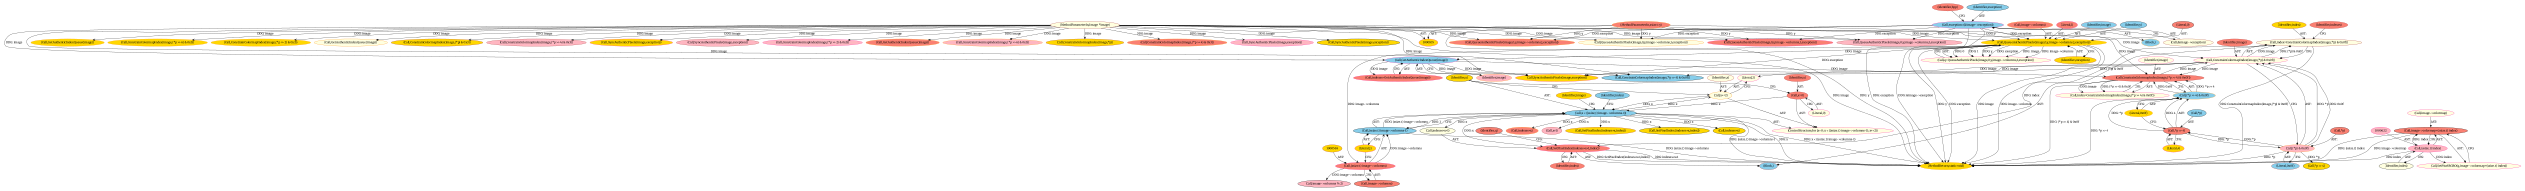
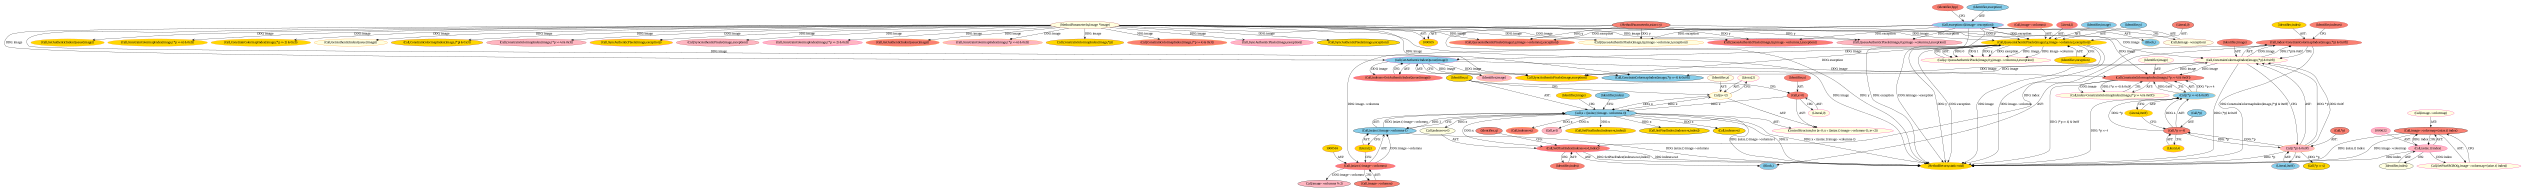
  digraph {
    fontname=Merriweather
    node [color=deeppink fillcolor=salmon fontname=Merriweather style=filled]
    edge [arrowhead=vee fontname=Merriweather]
    n1 [color=black label="(Call,image->colormap+(ssize_t) index)"]
    n2 [fillcolor=lightpink label="(Call,(ssize_t) index)"]
    n3 [fillcolor=lightyellow label="(Call,SetPixelRGBO(q,image->colormap+(ssize_t) index))"]
    n4 [color=darkorange fillcolor=gold label="(MethodReturn,static void)"]
    n5 [color=black fillcolor=lightyellow label="(Identifier,index)"]
    n6 [label="(Call,SetPixelIndex(indexes+x+1,index))"]
    n7 [color=brown fillcolor=skyblue label="(Block,)"]
    n8 [color=brown label="(Identifier,index)"]
    n9 [color=black fillcolor=skyblue label="(Call,x < ((ssize_t) image->columns-1))"]
    n10 [color=darkorange fillcolor=lightyellow label="(Call,x+=2)"]
    n11 [color=black fillcolor=skyblue label="(Call,(ssize_t) image->columns-1)"]
    n12 [color=black fillcolor=lightyellow label="(Call,indexes+x+1)"]
    n13 [color=brown fillcolor=gold label="(Call,SetPixelIndex(indexes+x,index))"]
    n14 [fillcolor=lightyellow label="(ControlStructure,for (x=0; x < ((ssize_t) image->columns-1); x+=2))"]
    n15 [color=black fillcolor=gold label="(Call,SetPixelIndex(indexes+x,index))"]
    n16 [color=black fillcolor=gold label="(Call,indexes+x)"]
    n17 [color=darkorange label="(Call,indexes+x)"]
    n18 [color=brown fillcolor=lightpink label="(Call,x+1)"]
    n19 [fillcolor=lightyellow label="(Literal,2)"]
    n20 [fillcolor=gold label="(Literal,1)"]
    n21 [color=brown label="(Call,x=0)"]
    n22 [fillcolor=lightyellow label="(Literal,0)"]
    n23 [label="(Call,(ssize_t) image->columns)"]
    n24 [color=black fillcolor=lightpink label="(Call,image->columns % 2)"]
    n25 [color=black label="(Call,image->columns)"]
    n26 [color=darkorange fillcolor=gold label="(Call,QueueAuthenticPixels(image,0,y,image->columns,1,exception))"]
    n27 [fillcolor=skyblue label="(Call,GetAuthenticIndexQueue(image))"]
    n28 [fillcolor=gold label="(Call,SyncAuthenticPixels(image,exception))"]
    n29 [fillcolor=lightyellow label="(Call,q=QueueAuthenticPixels(image,0,y,image->columns,1,exception))"]
    n30 [color=brown fillcolor=gold label="(Identifier,exception)"]
    n31 [color=brown label="(Call,ConstrainColormapIndex(image,(*p >> 4) & 0x0f))"]
    n32 [color=black fillcolor=skyblue label="(Call,ConstrainColormapIndex(image,(*p >> 4) & 0x0f))"]
    n33 [color=darkorange fillcolor=lightpink label="(Identifier,image)"]
    n34 [label="(Call,indexes=GetAuthenticIndexQueue(image))"]
    n35 [color=brown fillcolor=lightyellow label="(MethodParameterIn,Image *image)"]
    n36 [fillcolor=lightyellow label="(Call,ConstrainColormapIndex(image,(*p) & 0x0f))"]
    n37 [color=darkorange fillcolor=gold label="(Call,GetAuthenticIndexQueue(image))"]
    n38 [color=darkorange fillcolor=gold label="(Call,ConstrainColormapIndex(image,(*p >> 6) & 0x3))"]
    n39 [color=darkorange fillcolor=gold label="(Call,ConstrainColormapIndex(image,(*p >> 2) & 0x3))"]
    n40 [color=darkorange fillcolor=lightyellow label="(Call,GetAuthenticIndexQueue(image))"]
    n41 [color=brown fillcolor=gold label="(Call,ConstrainColormapIndex(image,(*p) & 0x3))"]
    n42 [color=brown fillcolor=lightpink label="(Call,ConstrainColormapIndex(image,(*p >> 4) & 0x3))"]
    n43 [fillcolor=gold label="(Call,SyncAuthenticPixels(image,exception))"]
    n44 [color=brown fillcolor=lightpink label="(Call,SyncAuthenticPixels(image,exception))"]
    n45 [fillcolor=lightpink label="(Call,ConstrainColormapIndex(image,(*p >> 2) & 0x3))"]
    n46 [color=darkorange label="(Call,GetAuthenticIndexQueue(image))"]
    n47 [label="(Call,QueueAuthenticPixels(image,0,y,image->columns,1,exception))"]
    n48 [color=darkorange fillcolor=lightpink label="(Call,ConstrainColormapIndex(image,(*p >> 6) & 0x3))"]
    n49 [color=brown fillcolor=lightpink label="(Call,QueueAuthenticPixels(image,0,y,image->columns,1,exception))"]
    n50 [color=darkorange label="(Call,QueueAuthenticPixels(image,0,y,image->columns,1,exception))"]
    n51 [color=brown fillcolor=gold label="(Call,ConstrainColormapIndex(image,*p))"]
    n52 [color=darkorange label="(Call,ConstrainColormapIndex(image,(*p >> 4) & 0x3))"]
    n53 [color=darkorange fillcolor=lightyellow label="(Call,QueueAuthenticPixels(image,0,y,image->columns,1,exception))"]
    n54 [fillcolor=lightpink label="(Call,SyncAuthenticPixels(image,exception))"]
    n55 [color=black fillcolor=gold label="(Call,SyncAuthenticPixels(image,exception))"]
    1000105 [fillcolor=gold]
-   n57 [color=brown fillcolor=lightyellow label="(Call,index=ConstrainColormapIndex(image,(*p) & 0x0f))"]
+   n57 [color=brown label="(Call,index=ConstrainColormapIndex(image,(*p) & 0x0f))"]
    n58 [color=darkorange fillcolor=lightpink label="(Call,(*p) & 0x0f)"]
    n59 [color=darkorange fillcolor=skyblue label="(Call,(*p >> 4) & 0x0f)"]
    n60 [fillcolor=lightyellow label="(Call,index=ConstrainColormapIndex(image,(*p >> 4) & 0x0f))"]
-   n61 [color=darkorange label="(MethodParameterIn,ssize_t y)"]
+   n61 [color=black label="(MethodParameterIn,ssize_t y)"]
    n62 [fillcolor=skyblue label="(Call,exception=(&image->exception))"]
    n63 [color=darkorange fillcolor=skyblue label="(Block,)"]
    n64 [color=brown fillcolor=lightyellow label="(Call,&image->exception)"]
    n65 [color=black label="(Call,*p >> 4)"]
    n66 [color=black fillcolor=gold label="(Call,*p >> 4)"]
    n67 [color=brown fillcolor=skyblue label="(Literal,0x0f)"]
    n68 [color=darkorange fillcolor=gold label="(Literal,0x0f)"]
    n69 [fillcolor=gold label="(Literal,4)"]
    n70 [color=black label="(Call,*p)"]
    n71 [color=black fillcolor=gold label="(Identifier,x)"]
    n72 [color=brown fillcolor=gold label="(Identifier,image)"]
    n73 [color=brown label="(Identifier,bpp)"]
    n74 [color=black label="(Literal,0)"]
    n75 [color=brown fillcolor=lightyellow label="(Identifier,x)"]
    n76 [fillcolor=lightyellow label="(Call,image->colormap)"]
    n77 [color=brown fillcolor=gold label="(Identifier,index)"]
    n78 [color=black label="(Identifier,q)"]
    n79 [fillcolor=lightyellow label="(Identifier,image)"]
    n80 [color=brown label="(Identifier,indexes)"]
    n81 [color=darkorange label="(Call,image->columns)"]
    n82 [label="(Literal,1)"]
    n83 [color=black fillcolor=skyblue label="(Identifier,index)"]
    n84 [color=black fillcolor=skyblue label="(Identifier,exception)"]
    n85 [color=black fillcolor=skyblue label="(Call,*p)"]
    n86 [color=brown label="(Identifier,x)"]
    n87 [color=brown label="(Identifier,image)"]
    n88 [color=brown fillcolor=skyblue label="(Identifier,image)"]
    n89 [color=black fillcolor=skyblue label="(Identifier,y)"]
    1000622 [fillcolor=lightpink]
    1000565 [color=brown fillcolor=gold]
    n1 -> n2 [arrowhead=diamond label="CFG: "]
    n1 -> n3 [arrowhead=diamond label="AST: "]
    n1 -> n4 [label="DDG: image->colormap"]
    n1 -> n4 [arrowhead=normal label="DDG: (ssize_t) index"]
    n2 -> n1 [arrowhead=normal label="AST: "]
    n2 -> n1 [arrowhead=diamond label="DDG: index"]
    n2 -> n3 [label="DDG: index"]
    n2 -> n4 [label="DDG: index"]
    n2 -> n5 [arrowhead=diamond label="CFG: "]
    n3 -> n1 [label="CFG: "]
    n5 -> n2 [arrowhead=normal label="AST: "]
    n6 -> n4 [arrowhead=normal label="DDG: SetPixelIndex(indexes+x+1,index)"]
    n6 -> n4 [arrowhead=normal label="DDG: indexes+x+1"]
    n6 -> n7 [arrowhead=diamond label="AST: "]
    n6 -> n8 [label="CFG: "]
    n8 -> n6 [arrowhead=diamond label="AST: "]
    n9 -> n4 [label="DDG: (ssize_t) image->columns-1"]
    n9 -> n4 [arrowhead=normal label="DDG: x"]
    n9 -> n4 [label="DDG: x < ((ssize_t) image->columns-1)"]
    n9 -> n6 [label="DDG: x"]
    n9 -> n10 [label="DDG: x"]
    n9 -> n11 [arrowhead=diamond label="CFG: "]
    n9 -> n12 [label="DDG: x"]
    n9 -> n13 [arrowhead=normal label="DDG: x"]
    n9 -> n14 [label="AST: "]
    n9 -> n15 [label="DDG: x"]
    n9 -> n16 [arrowhead=diamond label="DDG: x"]
    n9 -> n17 [label="DDG: x"]
    n9 -> n18 [arrowhead=normal label="DDG: x"]
    n10 -> n9 [arrowhead=diamond label="DDG: x"]
    n10 -> n14 [arrowhead=diamond label="AST: "]
    n10 -> n19 [label="CFG: "]
    n11 -> n4 [arrowhead=diamond label="DDG: (ssize_t) image->columns"]
    n11 -> n9 [arrowhead=normal label="AST: "]
    n11 -> n9 [arrowhead=normal label="DDG: (ssize_t) image->columns"]
    n11 -> n9 [label="DDG: 1"]
    n11 -> n20 [arrowhead=normal label="CFG: "]
    n12 -> n6 [arrowhead=normal label="AST: "]
    n19 -> n10 [label="AST: "]
    n20 -> n11 [arrowhead=diamond label="AST: "]
    n20 -> n23 [arrowhead=normal label="CFG: "]
    n21 -> n9 [arrowhead=normal label="DDG: x"]
    n21 -> n14 [label="AST: "]
    n21 -> n22 [arrowhead=normal label="CFG: "]
    n22 -> n21 [label="AST: "]
    n23 -> n11 [label="AST: "]
    n23 -> n11 [arrowhead=diamond label="DDG: image->columns"]
    n23 -> n24 [arrowhead=normal label="DDG: image->columns"]
    n23 -> n25 [arrowhead=diamond label="CFG: "]
    n25 -> n23 [arrowhead=diamond label="AST: "]
    n26 -> n4 [label="DDG: y"]
    n26 -> n4 [arrowhead=normal label="DDG: exception"]
    n26 -> n4 [arrowhead=diamond label="DDG: image"]
    n26 -> n4 [arrowhead=normal label="DDG: image->columns"]
    n26 -> n23 [label="DDG: image->columns"]
    n26 -> n27 [arrowhead=diamond label="DDG: image"]
    n26 -> n28 [arrowhead=diamond label="DDG: exception"]
    n26 -> n29 [arrowhead=diamond label="AST: "]
    n26 -> n29 [arrowhead=normal label="DDG: 0"]
    n26 -> n29 [arrowhead=diamond label="DDG: 1"]
    n26 -> n29 [arrowhead=normal label="DDG: y"]
    n26 -> n29 [arrowhead=normal label="DDG: exception"]
    n26 -> n29 [label="DDG: image"]
    n26 -> n29 [arrowhead=normal label="DDG: image->columns"]
    n26 -> n30 [arrowhead=diamond label="CFG: "]
    n27 -> n28 [arrowhead=normal label="DDG: image"]
    n27 -> n31 [label="DDG: image"]
    n27 -> n32 [arrowhead=diamond label="DDG: image"]
    n27 -> n33 [label="CFG: "]
    n27 -> n34 [arrowhead=diamond label="AST: "]
    n27 -> n34 [arrowhead=normal label="DDG: image"]
    n29 -> n26 [arrowhead=diamond label="CFG: "]
    n30 -> n26 [arrowhead=diamond label="AST: "]
    n31 -> n4 [arrowhead=normal label="DDG: (*p >> 4) & 0x0f"]
    n31 -> n36 [label="DDG: image"]
    n31 -> n59 [label="CFG: "]
    n31 -> n60 [label="AST: "]
    n31 -> n60 [label="DDG: image"]
    n31 -> n60 [arrowhead=diamond label="DDG: (*p >> 4) & 0x0f"]
    n33 -> n27 [arrowhead=normal label="AST: "]
    n34 -> n27 [arrowhead=diamond label="CFG: "]
    n35 -> n4 [arrowhead=normal label="DDG: image"]
    n35 -> n26 [label="DDG: image"]
    n35 -> n27 [label="DDG: image"]
    n35 -> n28 [arrowhead=diamond label="DDG: image"]
    n35 -> n31 [arrowhead=diamond label="DDG: image"]
    n35 -> n32 [arrowhead=diamond label="DDG: image"]
    n35 -> n36 [arrowhead=diamond label="DDG: image"]
    n35 -> n37 [label="DDG: image"]
    n35 -> n38 [label="DDG: image"]
    n35 -> n39 [label="DDG: image"]
    n35 -> n40 [arrowhead=diamond label="DDG: image"]
    n35 -> n41 [label="DDG: image"]
    n35 -> n42 [arrowhead=normal label="DDG: image"]
    n35 -> n43 [arrowhead=diamond label="DDG: image"]
    n35 -> n44 [arrowhead=normal label="DDG: image"]
    n35 -> n45 [arrowhead=normal label="DDG: image"]
    n35 -> n46 [arrowhead=normal label="DDG: image"]
    n35 -> n47 [arrowhead=diamond label="DDG: image"]
    n35 -> n48 [arrowhead=diamond label="DDG: image"]
    n35 -> n49 [label="DDG: image"]
    n35 -> n50 [label="DDG: image"]
    n35 -> n51 [label="DDG: image"]
    n35 -> n52 [label="DDG: image"]
    n35 -> n53 [arrowhead=normal label="DDG: image"]
    n35 -> n54 [label="DDG: image"]
    n35 -> n55 [arrowhead=normal label="DDG: image"]
    n35 -> 1000105 [label="AST: "]
-   n36 -> n19 [label="DDG: (*p) & 0x0f"]
+   n36 -> n4 [label="DDG: (*p) & 0x0f"]
    n36 -> n28 [label="DDG: image"]
    n36 -> n31 [arrowhead=normal label="DDG: image"]
    n36 -> n32 [label="DDG: image"]
    n36 -> n57 [arrowhead=diamond label="AST: "]
    n36 -> n57 [arrowhead=normal label="DDG: image"]
    n36 -> n57 [arrowhead=diamond label="DDG: (*p) & 0x0f"]
    n36 -> n58 [arrowhead=diamond label="CFG: "]
    n57 -> n4 [arrowhead=diamond label="DDG: ConstrainColormapIndex(image,(*p) & 0x0f)"]
    n57 -> n6 [label="DDG: index"]
    n57 -> n7 [arrowhead=diamond label="AST: "]
    n57 -> n36 [arrowhead=diamond label="CFG: "]
    n58 -> n4 [arrowhead=normal label="DDG: *p"]
    n58 -> n36 [arrowhead=normal label="AST: "]
    n58 -> n36 [label="DDG: *p"]
    n58 -> n36 [arrowhead=normal label="DDG: 0x0f"]
    n58 -> n65 [arrowhead=diamond label="DDG: *p"]
    n58 -> n66 [arrowhead=normal label="DDG: *p"]
    n58 -> n67 [label="CFG: "]
    n59 -> n4 [label="DDG: *p >> 4"]
    n59 -> n31 [arrowhead=normal label="AST: "]
    n59 -> n31 [arrowhead=normal label="DDG: *p >> 4"]
    n59 -> n31 [arrowhead=normal label="DDG: 0x0f"]
    n59 -> n68 [arrowhead=diamond label="CFG: "]
    n60 -> n31 [arrowhead=normal label="CFG: "]
    n61 -> n4 [arrowhead=diamond label="DDG: y"]
    n61 -> n26 [label="DDG: y"]
    n61 -> n47 [label="DDG: y"]
    n61 -> n49 [arrowhead=normal label="DDG: y"]
    n61 -> n50 [arrowhead=diamond label="DDG: y"]
    n61 -> n53 [arrowhead=diamond label="DDG: y"]
    n61 -> 1000105 [arrowhead=normal label="AST: "]
    n62 -> n4 [label="DDG: exception"]
    n62 -> n4 [arrowhead=normal label="DDG: &image->exception"]
    n62 -> n26 [arrowhead=diamond label="DDG: exception"]
    n62 -> n47 [label="DDG: exception"]
    n62 -> n49 [arrowhead=diamond label="DDG: exception"]
    n62 -> n50 [arrowhead=normal label="DDG: exception"]
    n62 -> n53 [arrowhead=normal label="DDG: exception"]
    n62 -> n63 [label="AST: "]
    n62 -> n64 [label="CFG: "]
    n64 -> n62 [arrowhead=diamond label="AST: "]
    n65 -> n58 [arrowhead=normal label="DDG: *p"]
    n65 -> n59 [label="AST: "]
    n65 -> n59 [arrowhead=diamond label="DDG: *p"]
    n65 -> n59 [arrowhead=diamond label="DDG: 4"]
    n65 -> n69 [arrowhead=normal label="CFG: "]
    n67 -> n58 [arrowhead=diamond label="AST: "]
    n68 -> n59 [arrowhead=diamond label="AST: "]
    n68 -> n65 [arrowhead=normal label="CFG: "]
    n69 -> n65 [arrowhead=diamond label="AST: "]
    n70 -> n58 [arrowhead=diamond label="AST: "]
    n71 -> n9 [arrowhead=normal label="AST: "]
    n71 -> n10 [label="CFG: "]
    n71 -> n21 [arrowhead=diamond label="CFG: "]
    n72 -> n9 [label="CFG: "]
    n73 -> n62 [label="CFG: "]
    n74 -> n26 [arrowhead=normal label="AST: "]
    n75 -> n10 [label="AST: "]
    n76 -> n1 [arrowhead=normal label="AST: "]
    n77 -> n57 [label="AST: "]
    n78 -> n6 [arrowhead=normal label="CFG: "]
    n79 -> n31 [arrowhead=diamond label="AST: "]
    n80 -> n57 [label="CFG: "]
    n81 -> n26 [label="AST: "]
    n82 -> n26 [arrowhead=normal label="AST: "]
    n83 -> n9 [arrowhead=normal label="CFG: "]
    n84 -> n62 [arrowhead=normal label="AST: "]
    n85 -> n65 [label="AST: "]
    n86 -> n21 [arrowhead=normal label="AST: "]
    n87 -> n36 [arrowhead=normal label="AST: "]
    n88 -> n26 [label="AST: "]
    n89 -> n26 [label="AST: "]
    1000622 -> n2 [arrowhead=normal label="AST: "]
    1000565 -> n23 [arrowhead=diamond label="AST: "]
  }
